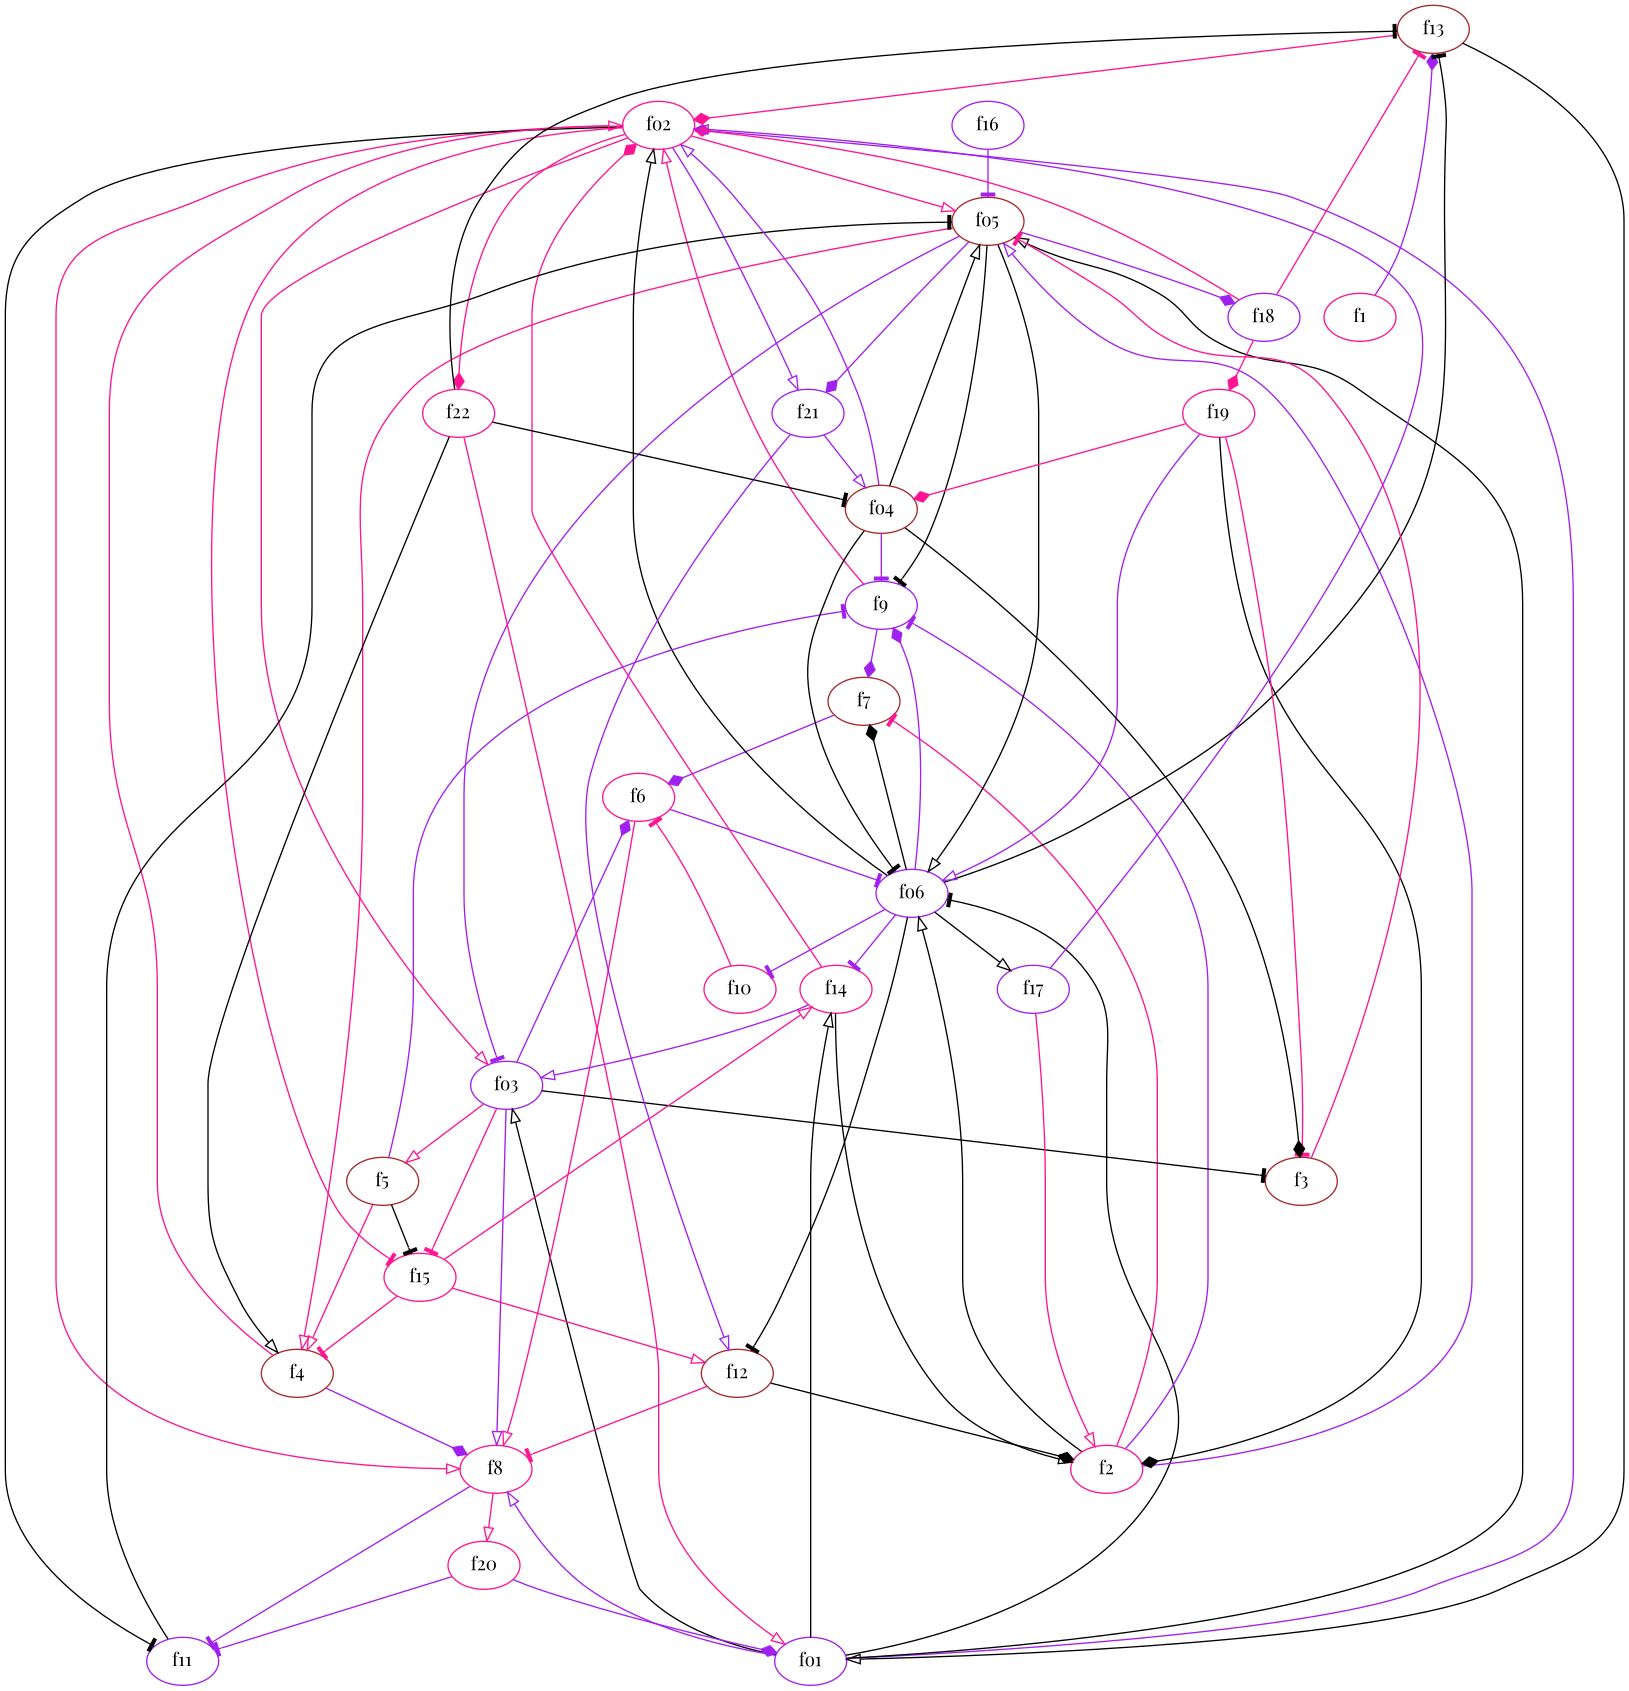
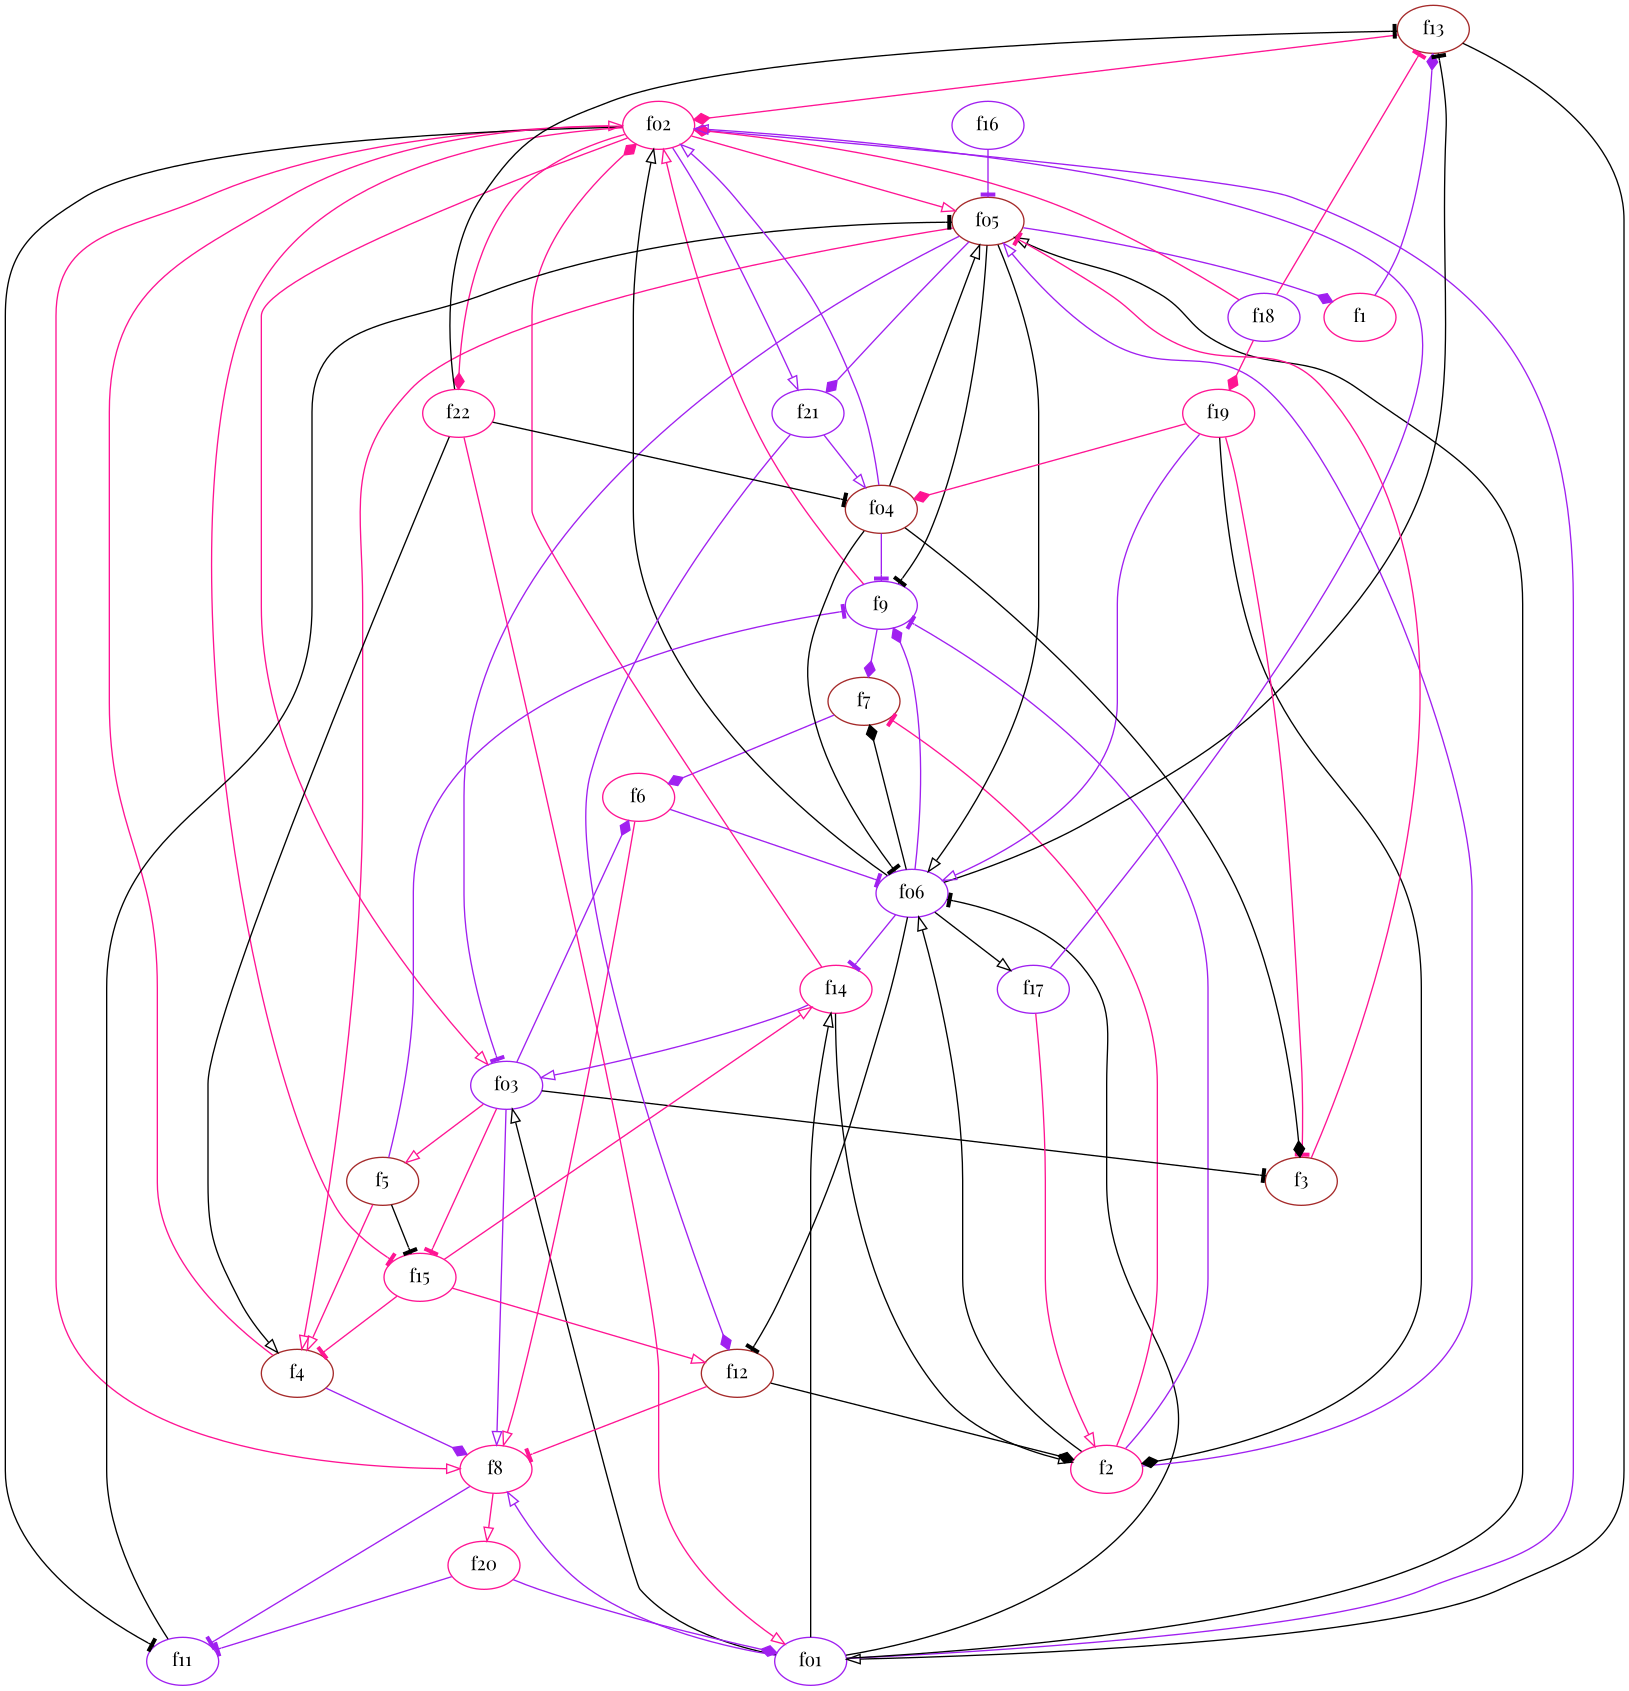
  strict digraph {
    fontname="Playfair Display"
    node [color=deeppink fontname="Playfair Display"]
    edge [arrowhead=onormal color=purple fontname="Playfair Display" weight=2]
    f13 [color=brown]
    f1
    fo2
    fo1 [color=purple]
    f7 [color=brown]
    f2
    f9 [color=purple]
    fo5 [color=brown]
    fo6 [color=purple]
    f6
    f18 [color=purple]
    f19
    f4 [color=brown]
    fo3 [color=purple]
    f21 [color=purple]
-   f10
    f12 [color=brown]
    f14
    f17 [color=purple]
    f3 [color=brown]
    f8
    f11 [color=purple]
    f20
    f15
    f22
    f5 [color=brown]
    f16 [color=purple]
    fo4 [color=brown]
    f13 -> fo2 [arrowhead=diamond color=deeppink]
    f13 -> fo1 [color=black]
    f1 -> f13 [arrowhead=diamond]
    fo2 -> fo5 [color=deeppink]
    fo2 -> fo3 [color=deeppink]
    fo2 -> f21
    fo2 -> f8 [color=deeppink]
    fo2 -> f11 [arrowhead=tee color=black]
    fo2 -> f15 [arrowhead=tee color=deeppink]
    fo2 -> f22 [arrowhead=diamond color=deeppink]
    fo1 -> fo2 [arrowhead=diamond]
    fo1 -> fo5 [color=black]
    fo1 -> fo6 [arrowhead=tee color=black]
    fo1 -> fo3 [color=black]
    fo1 -> f14 [color=black]
    fo1 -> f8
    f7 -> f6 [arrowhead=diamond]
    f2 -> f7 [arrowhead=tee color=deeppink]
    f2 -> f9 [arrowhead=tee]
    f2 -> fo5
    f2 -> fo6 [color=black]
    f9 -> fo2 [color=deeppink]
    f9 -> f7 [arrowhead=diamond]
    fo5 -> f9 [arrowhead=tee color=black]
    fo5 -> fo6 [color=black]
-   fo5 -> f18 [arrowhead=diamond]
+   fo5 -> f1 [arrowhead=diamond]
    fo5 -> f4 [color=deeppink]
    fo5 -> fo3 [arrowhead=tee]
    fo5 -> f21 [arrowhead=diamond]
    fo6 -> f13 [arrowhead=tee color=black]
    fo6 -> fo2 [color=black]
    fo6 -> f7 [arrowhead=diamond color=black]
    fo6 -> f9 [arrowhead=diamond]
-   fo6 -> f10 [arrowhead=tee]
    fo6 -> f12 [arrowhead=tee color=black]
    fo6 -> f14 [arrowhead=tee]
    fo6 -> f17 [color=black]
    f6 -> fo6 [arrowhead=tee]
    f6 -> f8 [color=deeppink]
    f18 -> f13 [arrowhead=tee color=deeppink]
    f18 -> fo2 [arrowhead=diamond color=deeppink]
    f18 -> f19 [arrowhead=diamond color=deeppink]
    f19 -> f2 [arrowhead=diamond color=black]
    f19 -> fo6
    f19 -> f3 [arrowhead=tee color=deeppink]
    f19 -> fo4 [arrowhead=diamond color=deeppink]
    f4 -> fo2 [color=deeppink]
    f4 -> f8 [arrowhead=diamond]
    fo3 -> f6 [arrowhead=diamond]
    fo3 -> f3 [arrowhead=tee color=black]
    fo3 -> f8
    fo3 -> f15 [arrowhead=tee color=deeppink]
    fo3 -> f5 [color=deeppink]
-   f21 -> f12
+   f21 -> f12 [arrowhead=diamond]
    f21 -> fo4
-   f10 -> f6 [arrowhead=tee color=deeppink]
    f12 -> f2 [arrowhead=diamond color=black]
    f12 -> f8 [arrowhead=tee color=deeppink]
    f14 -> fo2 [arrowhead=diamond color=deeppink]
    f14 -> f2 [color=black]
    f14 -> fo3
    f17 -> fo2
    f17 -> f2 [color=deeppink]
    f3 -> fo5 [arrowhead=tee color=deeppink]
    f8 -> f11 [arrowhead=tee]
    f8 -> f20 [color=deeppink]
    f11 -> fo5 [arrowhead=tee color=black]
    f20 -> fo1 [arrowhead=diamond]
    f20 -> f11 [arrowhead=tee]
    f15 -> f4 [arrowhead=tee color=deeppink]
    f15 -> f12 [color=deeppink]
    f15 -> f14 [color=deeppink]
    f22 -> f13 [arrowhead=tee color=black]
    f22 -> fo1 [color=deeppink]
    f22 -> f4 [color=black]
    f22 -> fo4 [arrowhead=tee color=black]
    f5 -> f9 [arrowhead=tee]
    f5 -> f4 [color=deeppink]
    f5 -> f15 [arrowhead=tee color=black]
    f16 -> fo5 [arrowhead=tee]
    fo4 -> fo2
    fo4 -> f9 [arrowhead=tee]
    fo4 -> fo5 [color=black]
    fo4 -> fo6 [arrowhead=tee color=black]
    fo4 -> f3 [arrowhead=diamond color=black]
  }
